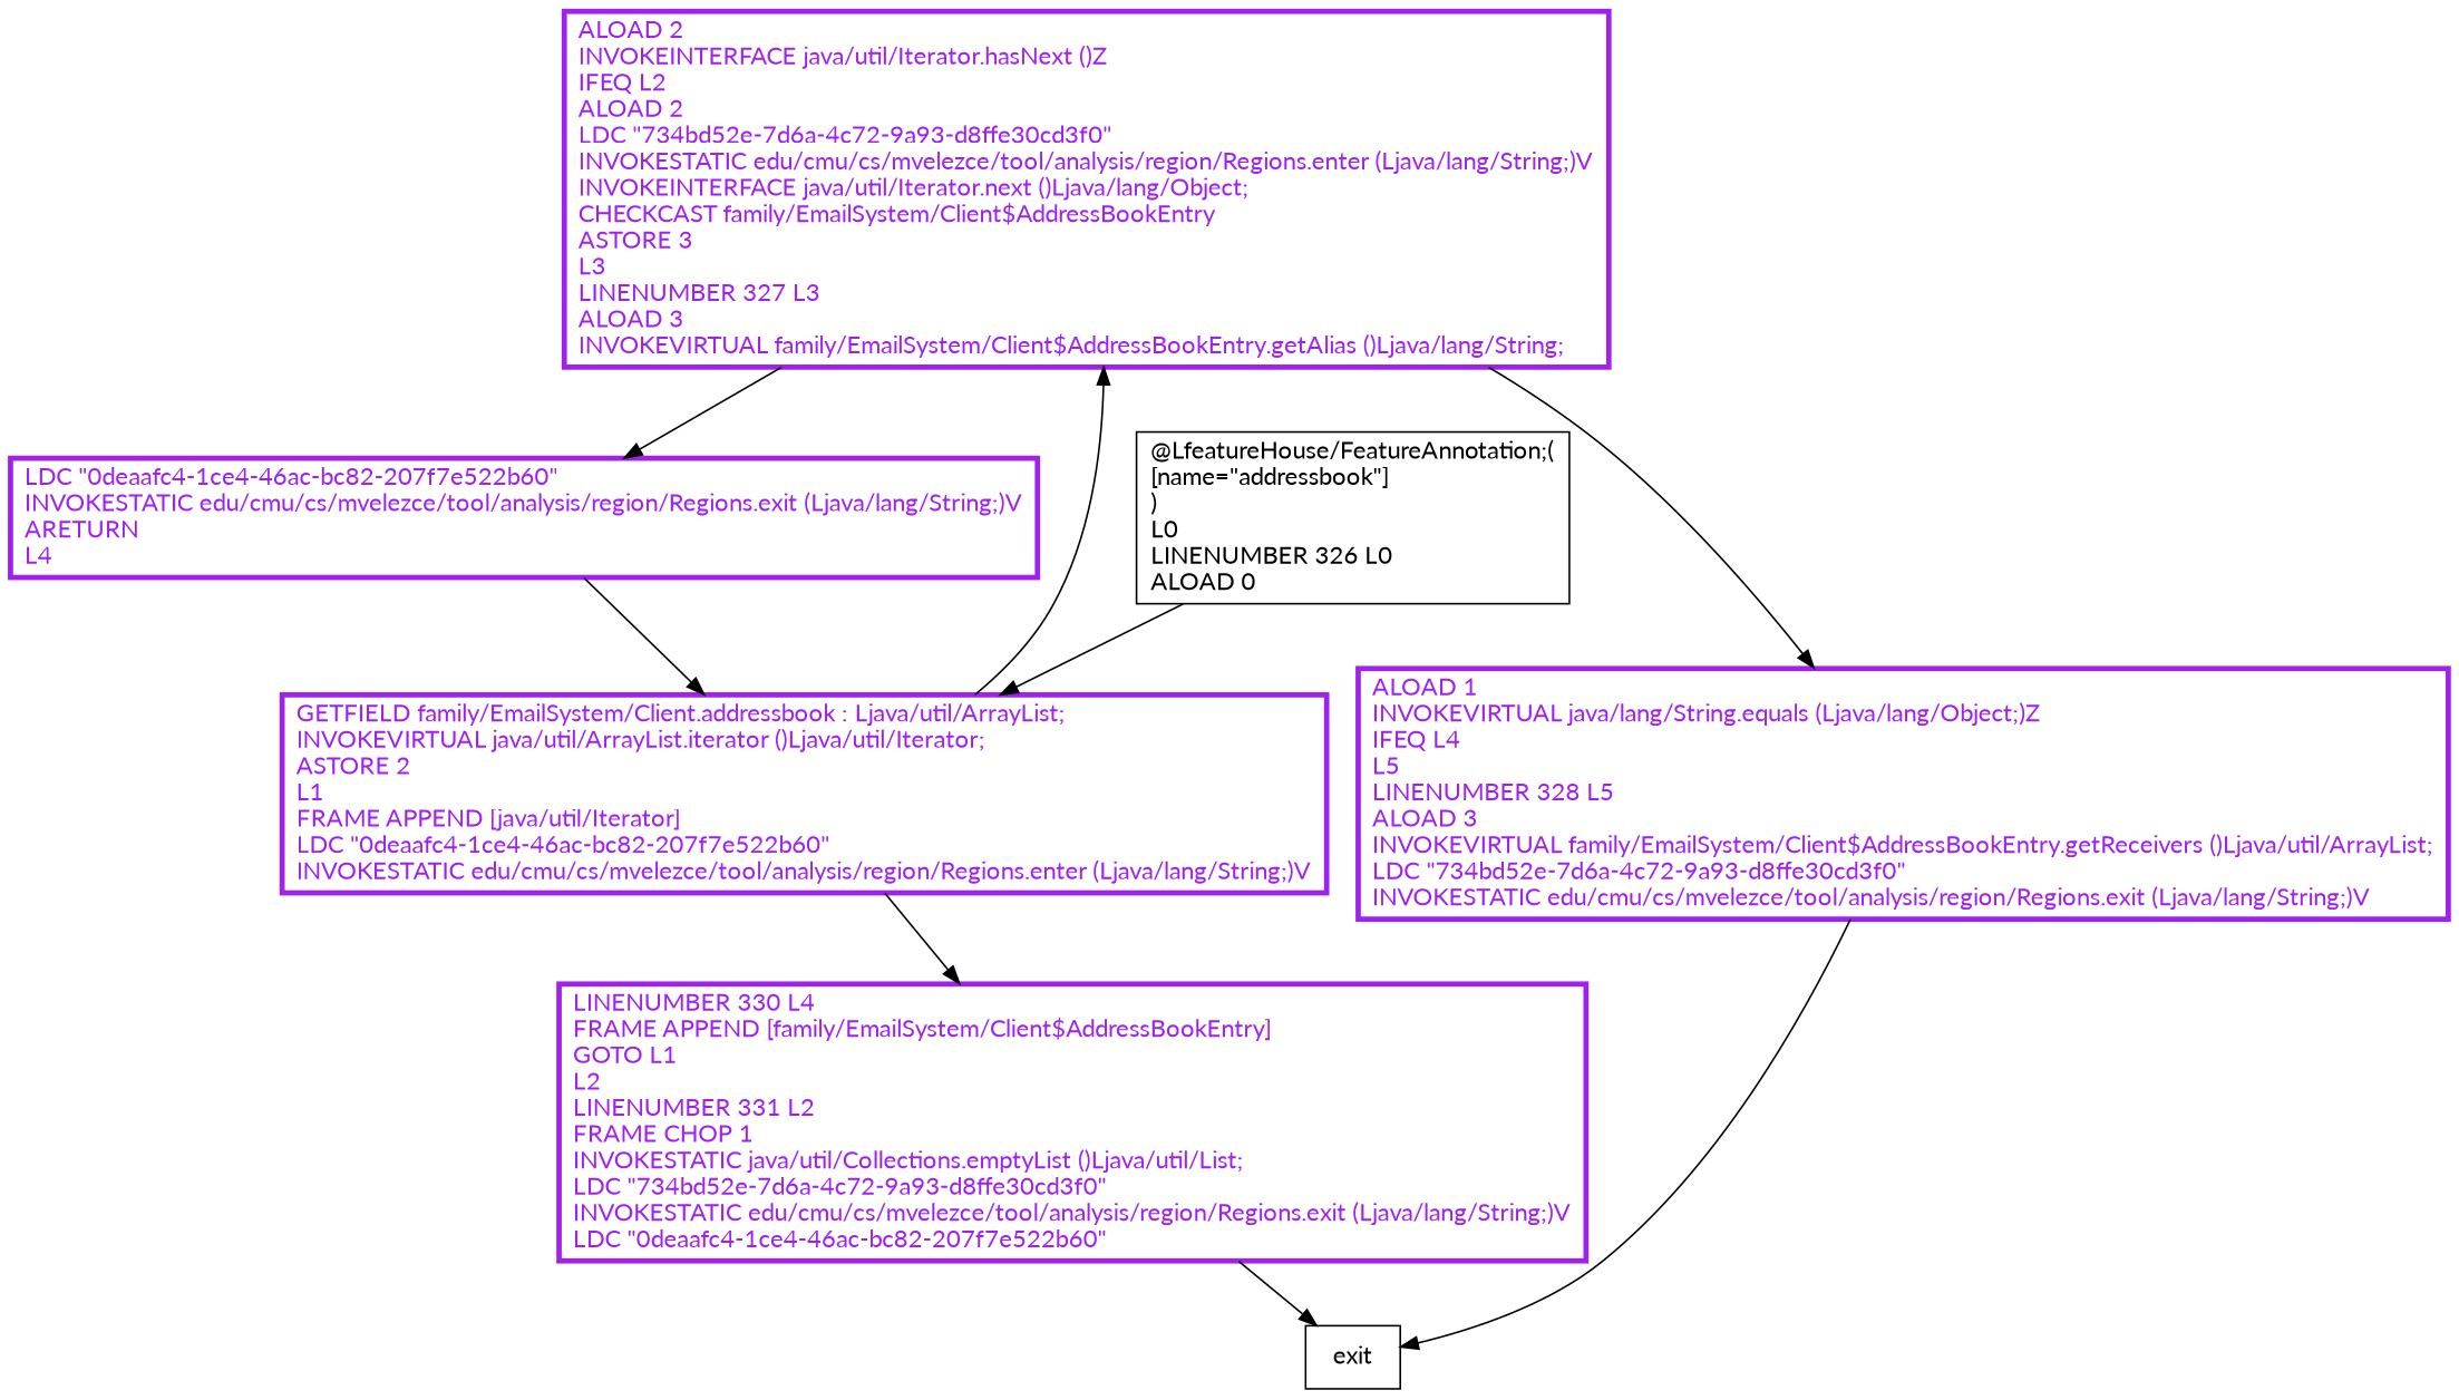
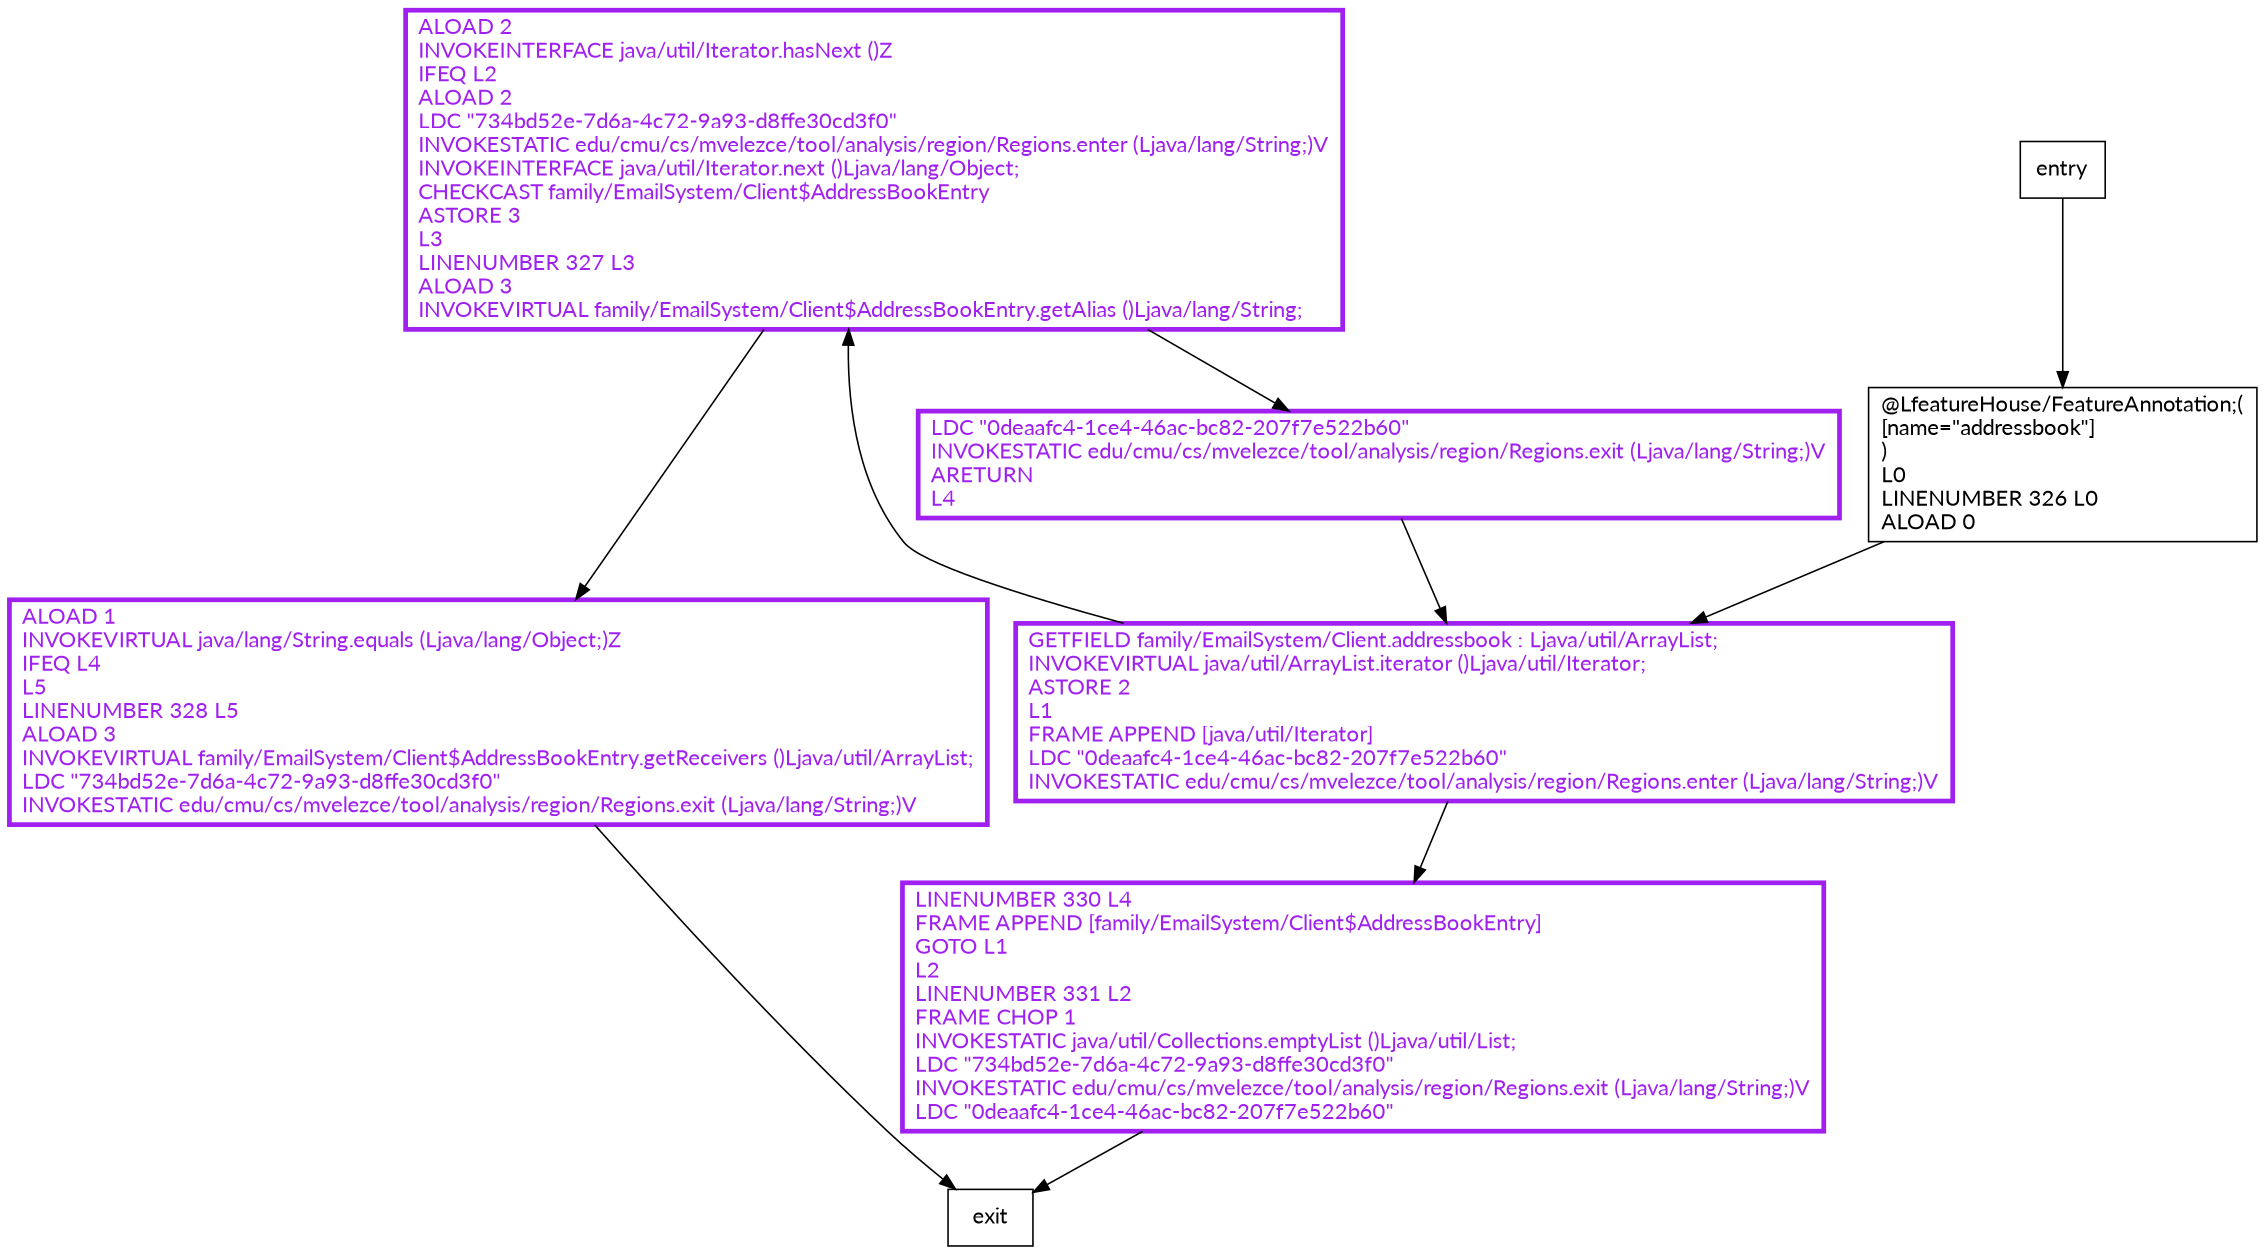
  digraph {
    fontname=Lato
    node [color=purple fontcolor=purple penwidth=3 shape=record fontname=Lato]
    edge [fontname=Lato]
    n1 [label="ALOAD 2\lINVOKEINTERFACE java/util/Iterator.hasNext ()Z\lIFEQ L2\lALOAD 2\lLDC \"734bd52e-7d6a-4c72-9a93-d8ffe30cd3f0\"\lINVOKESTATIC edu/cmu/cs/mvelezce/tool/analysis/region/Regions.enter (Ljava/lang/String;)V\lINVOKEINTERFACE java/util/Iterator.next ()Ljava/lang/Object;\lCHECKCAST family/EmailSystem/Client$AddressBookEntry\lASTORE 3\lL3\lLINENUMBER 327 L3\lALOAD 3\lINVOKEVIRTUAL family/EmailSystem/Client$AddressBookEntry.getAlias ()Ljava/lang/String;\l"]
    n2 [label="LDC \"0deaafc4-1ce4-46ac-bc82-207f7e522b60\"\lINVOKESTATIC edu/cmu/cs/mvelezce/tool/analysis/region/Regions.exit (Ljava/lang/String;)V\lARETURN\lL4\l"]
    n3 [label="ALOAD 1\lINVOKEVIRTUAL java/lang/String.equals (Ljava/lang/Object;)Z\lIFEQ L4\lL5\lLINENUMBER 328 L5\lALOAD 3\lINVOKEVIRTUAL family/EmailSystem/Client$AddressBookEntry.getReceivers ()Ljava/util/ArrayList;\lLDC \"734bd52e-7d6a-4c72-9a93-d8ffe30cd3f0\"\lINVOKESTATIC edu/cmu/cs/mvelezce/tool/analysis/region/Regions.exit (Ljava/lang/String;)V\l"]
    n4 [label="GETFIELD family/EmailSystem/Client.addressbook : Ljava/util/ArrayList;\lINVOKEVIRTUAL java/util/ArrayList.iterator ()Ljava/util/Iterator;\lASTORE 2\lL1\lFRAME APPEND [java/util/Iterator]\lLDC \"0deaafc4-1ce4-46ac-bc82-207f7e522b60\"\lINVOKESTATIC edu/cmu/cs/mvelezce/tool/analysis/region/Regions.enter (Ljava/lang/String;)V\l"]
    n5 [label="LINENUMBER 330 L4\lFRAME APPEND [family/EmailSystem/Client$AddressBookEntry]\lGOTO L1\lL2\lLINENUMBER 331 L2\lFRAME CHOP 1\lINVOKESTATIC java/util/Collections.emptyList ()Ljava/util/List;\lLDC \"734bd52e-7d6a-4c72-9a93-d8ffe30cd3f0\"\lINVOKESTATIC edu/cmu/cs/mvelezce/tool/analysis/region/Regions.exit (Ljava/lang/String;)V\lLDC \"0deaafc4-1ce4-46ac-bc82-207f7e522b60\"\l"]
    exit [color="" fontcolor="" penwidth=""]
    n7 [label="@LfeatureHouse/FeatureAnnotation;(\l[name=\"addressbook\"]\l)\lL0\lLINENUMBER 326 L0\lALOAD 0\l" color="" fontcolor="" penwidth=""]
+   entry [color="" fontcolor="" penwidth=""]
    n1 -> n2
    n1 -> n3
    n2 -> n4
    n3 -> exit
    n4 -> n1
    n4 -> n5
    n5 -> exit
    n7 -> n4
+   entry -> n7
  }
